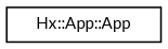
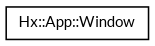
  digraph {
    rankdir=TB
    fontname=Lato
-   n1 [color=black fillcolor=white fontname=Lato fontsize=10 height=0.2 label="Hx::App::App" shape=record style=filled width=0.4]
+   n1 [color=black fillcolor=white fontname=Lato fontsize=10 height=0.2 label="Hx::App::Window" shape=record style=filled width=0.4]
  }
